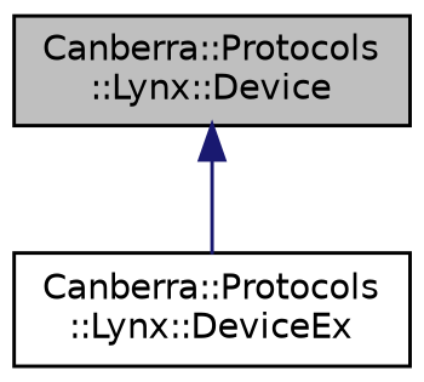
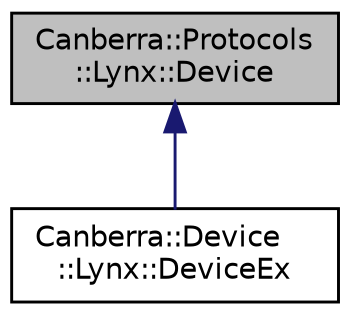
  digraph {
    node [color=black fontname=Helvetica fontsize=10 shape=record style=filled]
    n1 [fillcolor=grey75 fontcolor=black height=0.2 label="Canberra::Protocols\l::Lynx::Device" width=0.4]
-   n2 [fillcolor=white height=0.2 label="Canberra::Protocols\l::Lynx::DeviceEx" width=0.4]
+   n2 [fillcolor=white height=0.2 label="Canberra::Device\l::Lynx::DeviceEx" width=0.4]
    n1 -> n2 [color=midnightblue dir=back fontname=Helvetica fontsize=10 labelfontname=Helvetica labelfontsize=10 style=solid]
  }
